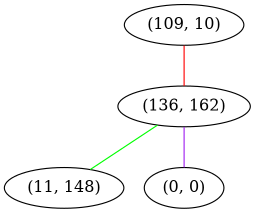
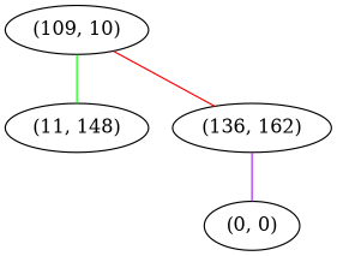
  graph {
    "(109, 10)"
    "(11, 148)"
    "(136, 162)"
    "(0, 0)"
-   "(136, 162)" -- "(11, 148)" [color=green weight=2]
+   "(109, 10)" -- "(11, 148)" [color=green weight=2]
    "(109, 10)" -- "(136, 162)" [color=red weight=1]
    "(136, 162)" -- "(0, 0)" [color=purple weight=4]
  }
